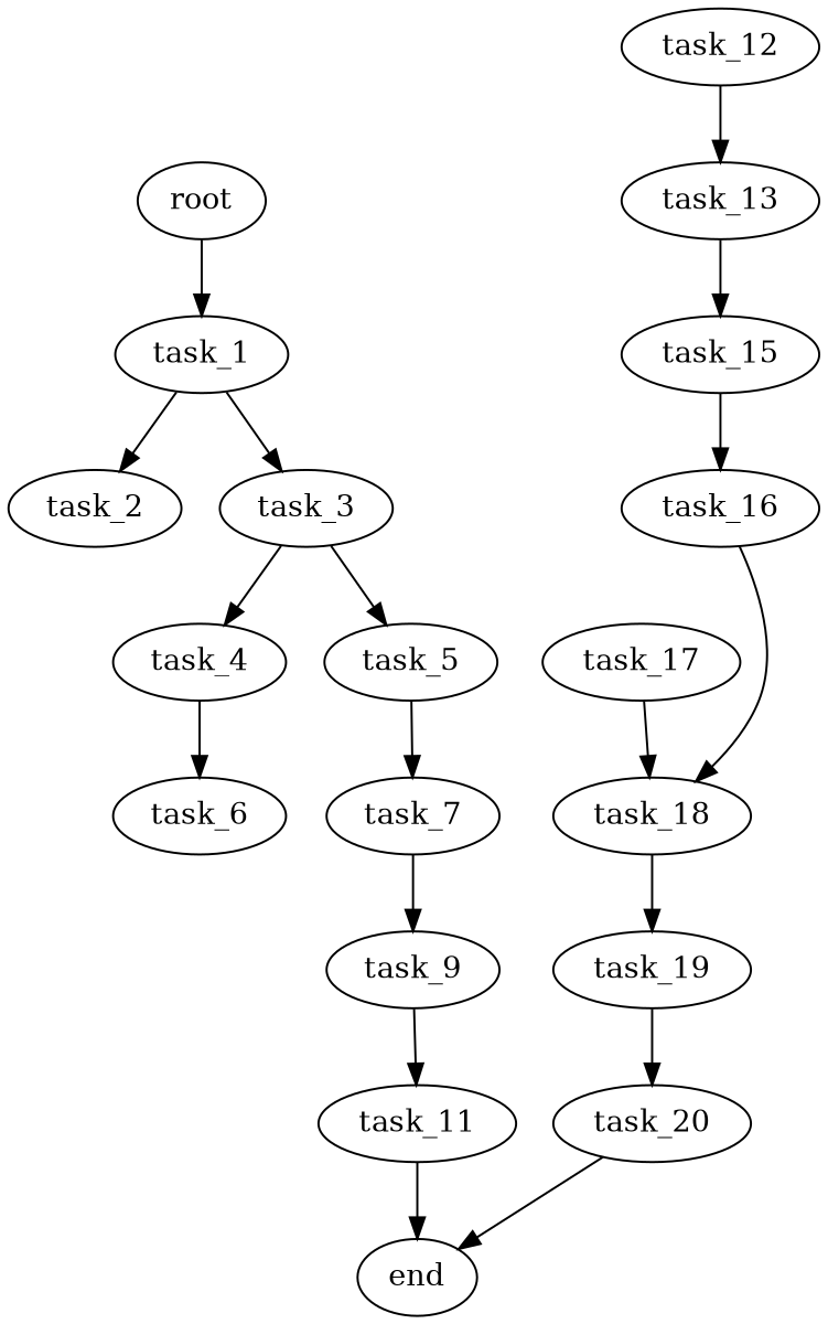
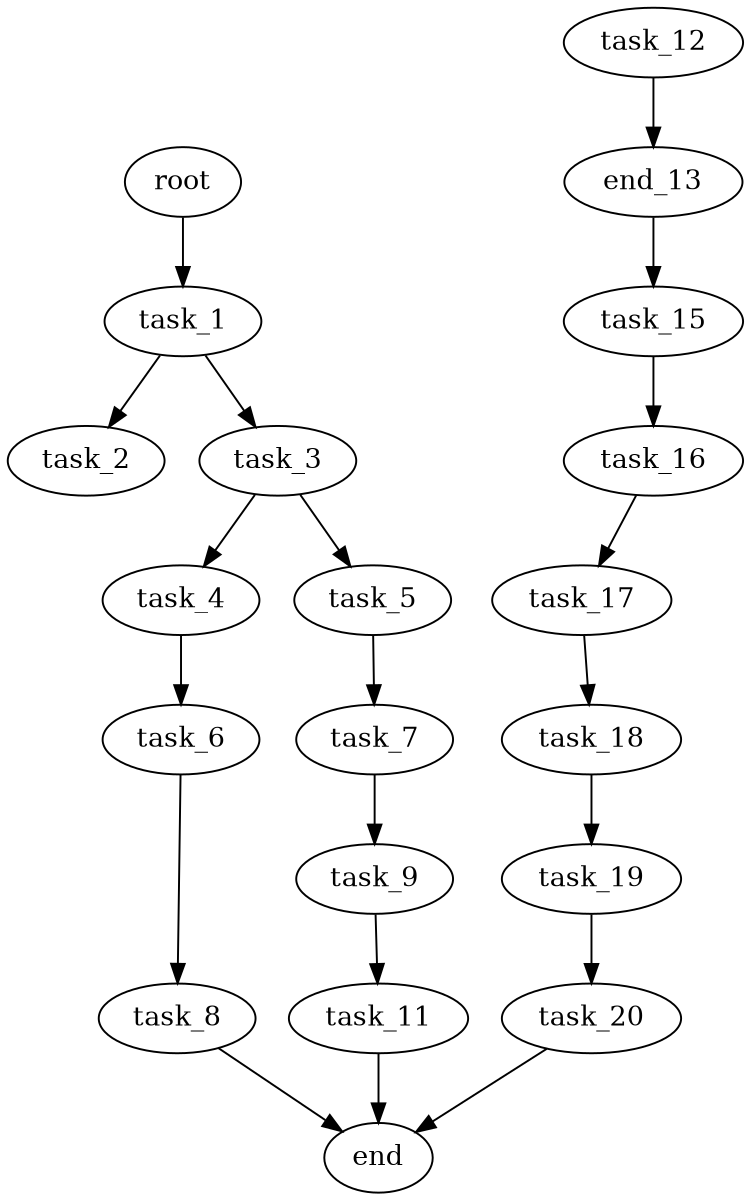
  digraph {
    root
    task_1
    task_2
    task_3
    task_4
    task_5
    task_6
    task_7
+   task_8
    task_9
    end
    task_11
    task_12
-   task_13
+   task_13 [label=end_13]
    task_15
    task_16
    task_17
    task_18
    task_19
    task_20
    root -> task_1
    task_1 -> task_2
    task_1 -> task_3
    task_3 -> task_4
    task_3 -> task_5
    task_4 -> task_6
    task_5 -> task_7
+   task_6 -> task_8
    task_7 -> task_9
+   task_8 -> end
    task_9 -> task_11
    task_11 -> end
    task_12 -> task_13
    task_13 -> task_15
    task_15 -> task_16
-   task_16 -> task_18
+   task_16 -> task_17
    task_17 -> task_18
    task_18 -> task_19
    task_19 -> task_20
    task_20 -> end
  }
